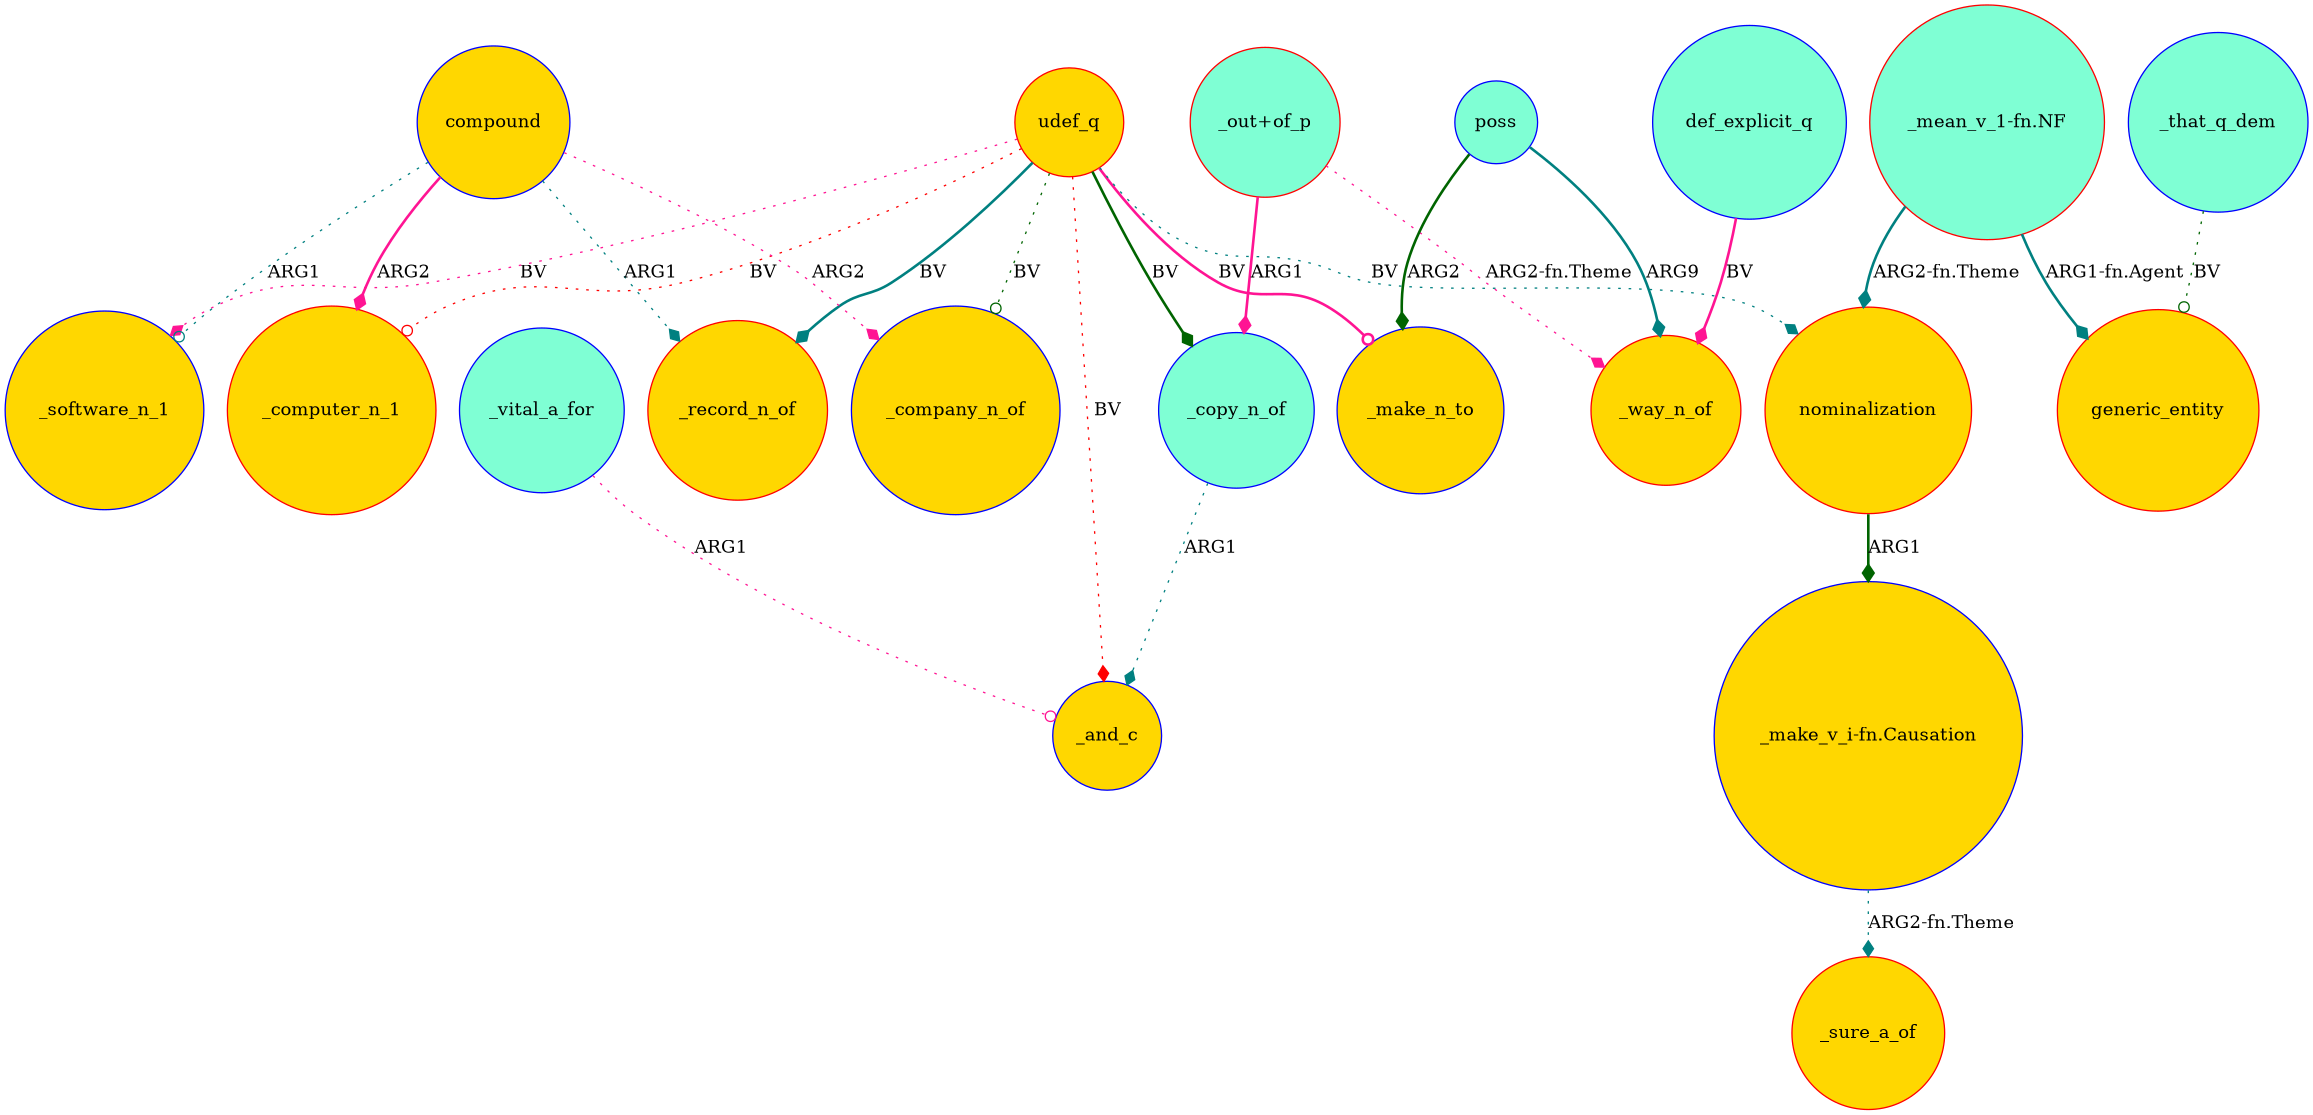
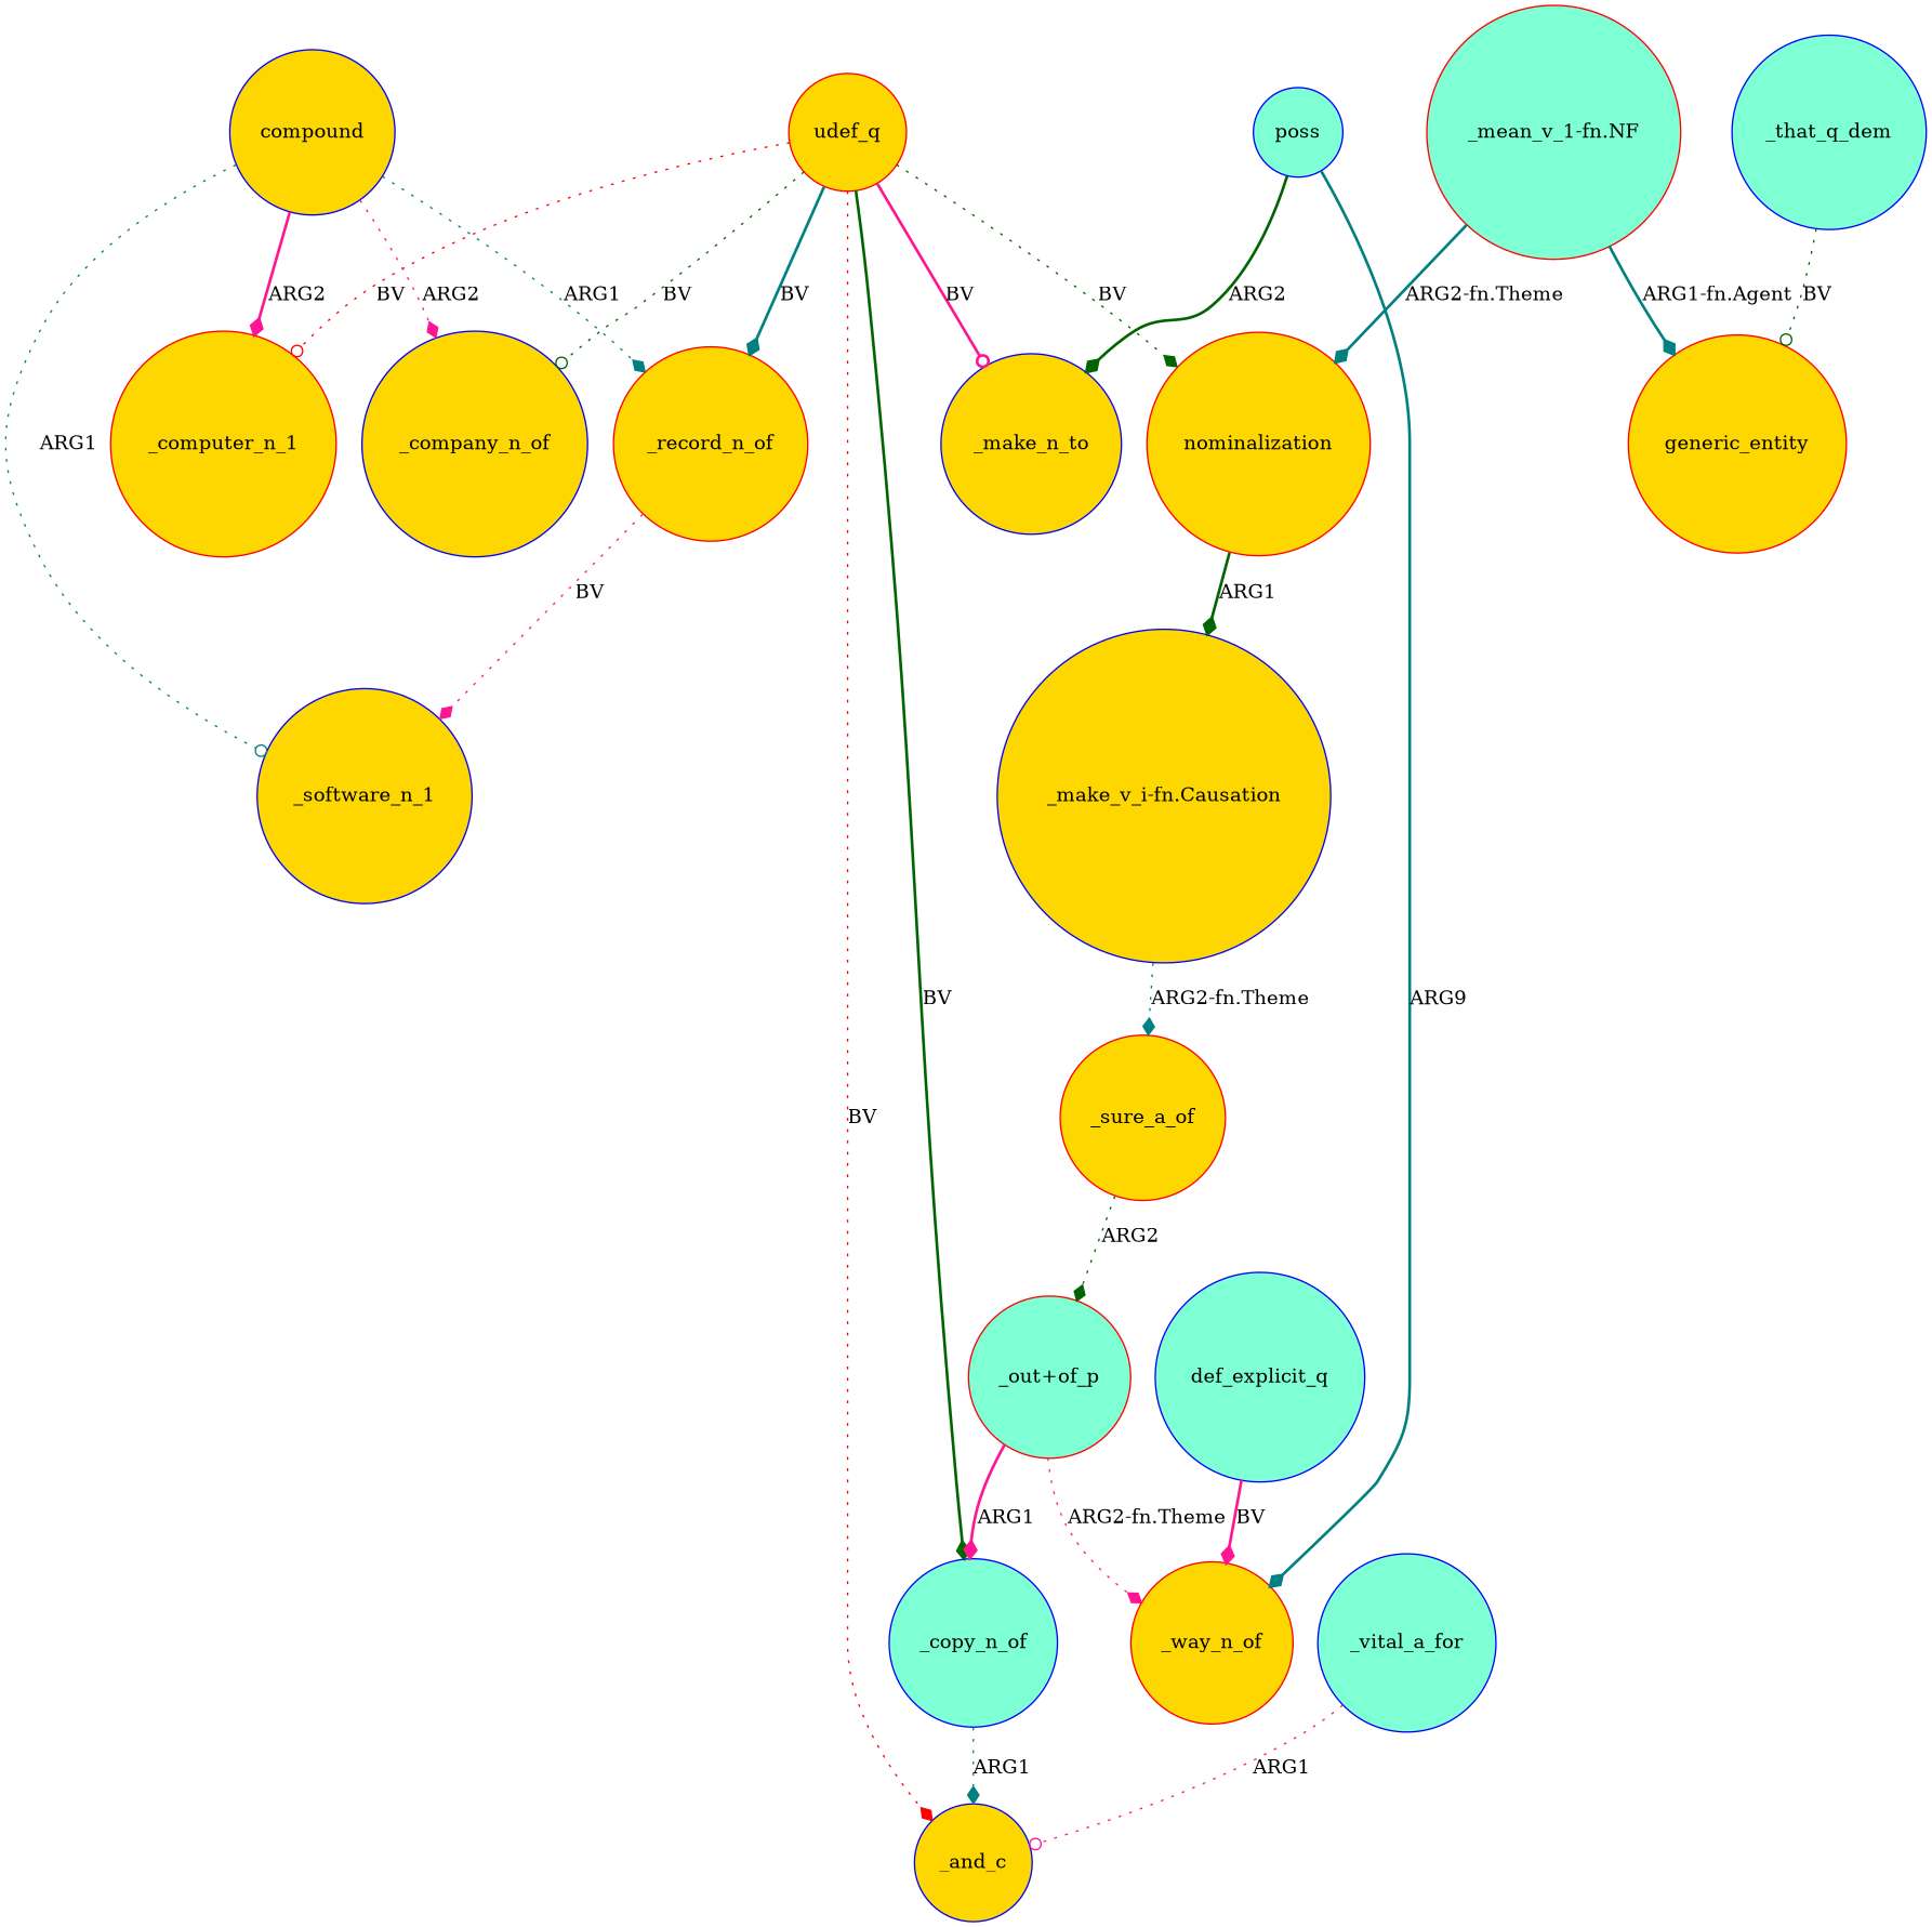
  digraph {
    node [color=blue fillcolor=gold shape=circle style=filled]
    edge [arrowhead=diamond color=teal style=dotted]
    udef_q [color=red]
    _software_n_1
    _record_n_of [color=red]
    _company_n_of
    n5 [label=_make_n_to]
    _computer_n_1 [color=red]
    nominalization [color=red]
    _and_c
    _copy_n_of [fillcolor=aquamarine]
    "_make_v_i-fn.Causation"
    _sure_a_of [color=red]
    "_out+of_p" [color=red fillcolor=aquamarine]
    _way_n_of [color=red]
    _that_q_dem [fillcolor=aquamarine]
    generic_entity [color=red]
    poss [fillcolor=aquamarine]
    compound
    "_mean_v_1-fn.NF" [color=red fillcolor=aquamarine]
    def_explicit_q [fillcolor=aquamarine]
    _vital_a_for [fillcolor=aquamarine]
-   udef_q -> _software_n_1 [color=deeppink label=BV]
+   _record_n_of -> _software_n_1 [color=deeppink label=BV]
    udef_q -> _record_n_of [label=BV style=bold]
    udef_q -> _company_n_of [arrowhead=odot color=darkgreen label=BV]
    udef_q -> n5 [arrowhead=odot color=deeppink label=BV style=bold]
    udef_q -> _computer_n_1 [arrowhead=odot color=red label=BV]
-   udef_q -> nominalization [label=BV]
+   udef_q -> nominalization [color=darkgreen label=BV]
    udef_q -> _and_c [color=red label=BV]
    udef_q -> _copy_n_of [color=darkgreen label=BV style=bold]
    nominalization -> "_make_v_i-fn.Causation" [color=darkgreen label=ARG1 style=bold]
    _copy_n_of -> _and_c [label=ARG1]
    "_make_v_i-fn.Causation" -> _sure_a_of [label="ARG2-fn.Theme"]
+   _sure_a_of -> "_out+of_p" [color=darkgreen label=ARG2]
    "_out+of_p" -> _copy_n_of [color=deeppink label=ARG1 style=bold]
    "_out+of_p" -> _way_n_of [color=deeppink label="ARG2-fn.Theme"]
    _that_q_dem -> generic_entity [arrowhead=odot color=darkgreen label=BV]
    poss -> n5 [color=darkgreen label=ARG2 style=bold]
    poss -> _way_n_of [label=ARG9 style=bold]
    compound -> _software_n_1 [arrowhead=odot label=ARG1]
    compound -> _record_n_of [label=ARG1]
    compound -> _company_n_of [color=deeppink label=ARG2]
    compound -> _computer_n_1 [color=deeppink label=ARG2 style=bold]
    "_mean_v_1-fn.NF" -> nominalization [label="ARG2-fn.Theme" style=bold]
    "_mean_v_1-fn.NF" -> generic_entity [label="ARG1-fn.Agent" style=bold]
    def_explicit_q -> _way_n_of [color=deeppink label=BV style=bold]
    _vital_a_for -> _and_c [arrowhead=odot color=deeppink label=ARG1]
  }
